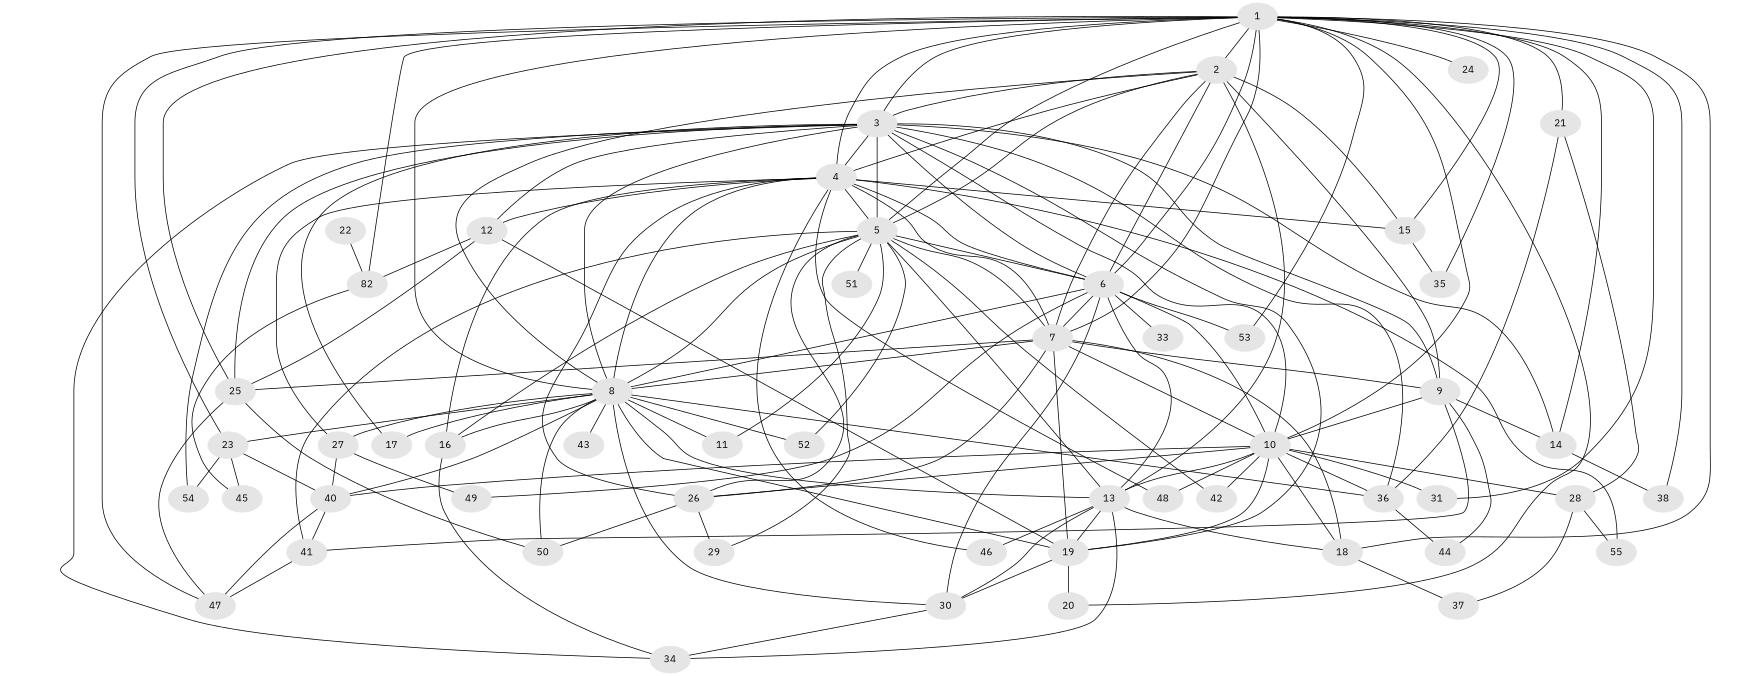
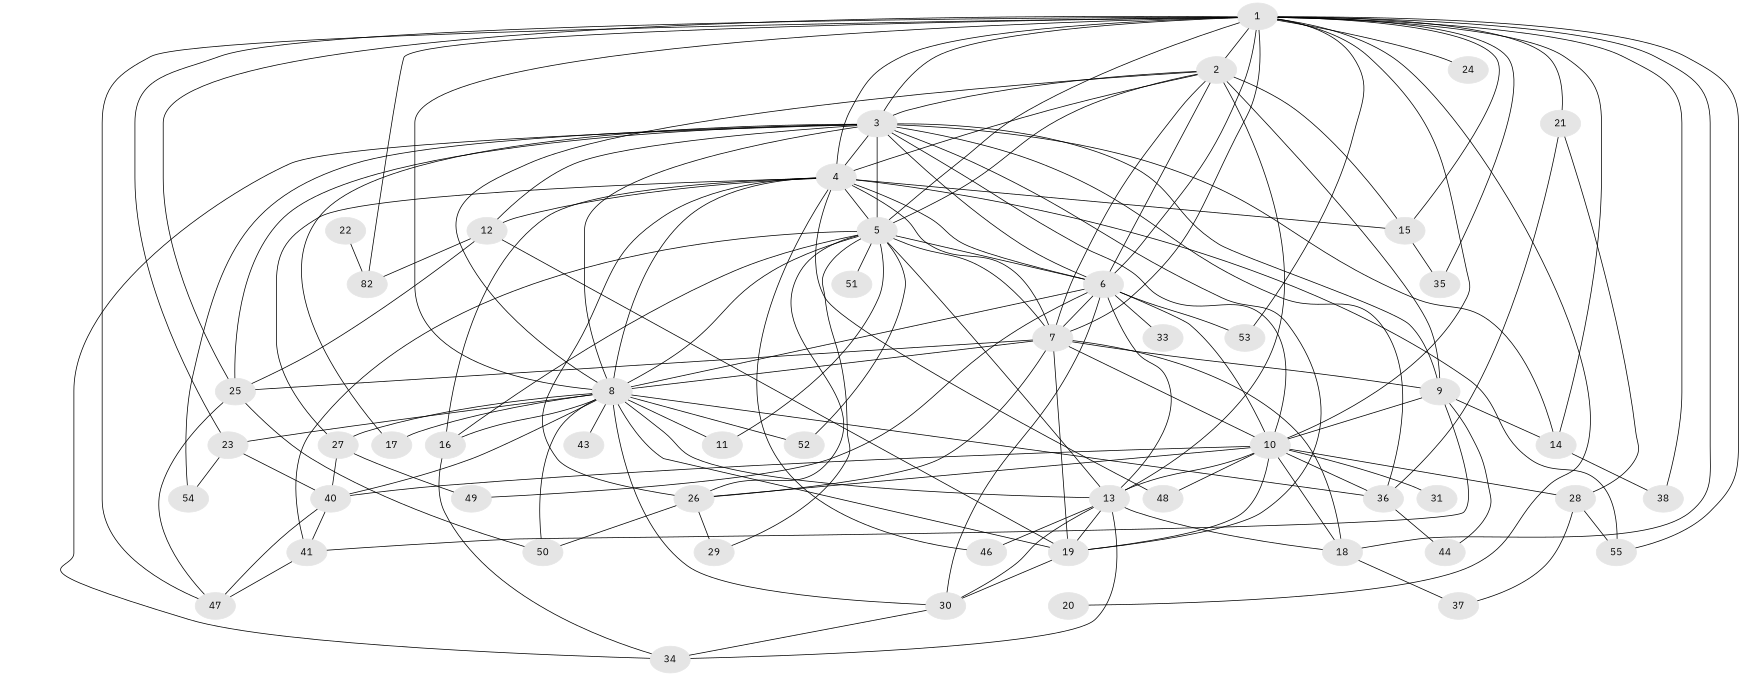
  graph {
    fontname="IBM Plex Sans"
    node [color=gray90 fontname="IBM Plex Sans" style=filled]
    edge [fontname="IBM Plex Sans" weight=1.0]
    1
    2
    3
    4
    5
    6
    7
    8
    10
    14
    15
    18
    20
    21
    23
    24
    25
    31
    n19 [label=82]
    35
    38
    47
    53
    9
    13
    12
    17
    19
    34
    36
    54
    16
    26
    27
    46
    48
    55
    11
    29
    41
-   42
    51
    52
    30
    33
    49
    40
    43
    50
    28
    37
-   45
    44
    22
    1 -- 2 [weight=3.0]
    1 -- 3 [weight=4.0]
    1 -- 4 [weight=2.0]
    1 -- 5 [weight=3.0]
    1 -- 6 [weight=3.0]
    1 -- 7 [weight=3.0]
    1 -- 8 [weight=3.0]
    1 -- 10 [weight=2.0]
    1 -- 14
    1 -- 15
    1 -- 18
    1 -- 20
    1 -- 21 [weight=2.0]
    1 -- 23
    1 -- 24 [weight=2.0]
    1 -- 25
-   1 -- 31
+   1 -- 55
    1 -- n19
    1 -- 35
    1 -- 38
    1 -- 47
    1 -- 53
    2 -- 3 [weight=2.0]
    2 -- 4
    2 -- 5
    2 -- 6
    2 -- 7
    2 -- 8
    2 -- 15
    2 -- 9
    2 -- 13 [weight=8.0]
    3 -- 4 [weight=2.0]
    3 -- 5 [weight=2.0]
    3 -- 6 [weight=2.0]
    3 -- 8 [weight=2.0]
    3 -- 10
    3 -- 14
    3 -- 25
    3 -- 9 [weight=2.0]
    3 -- 12
    3 -- 17
    3 -- 19
    3 -- 34
    3 -- 36
    3 -- 54
    4 -- 5
    4 -- 6
    4 -- 7 [weight=2.0]
    4 -- 8
    4 -- 15
    4 -- 12
    4 -- 16
    4 -- 26
    4 -- 27
    4 -- 46
    4 -- 48
    4 -- 55
    5 -- 6
    5 -- 7
    5 -- 8 [weight=2.0]
    5 -- 13
    5 -- 16
    5 -- 26
    5 -- 11
    5 -- 29
    5 -- 41
-   5 -- 42
    5 -- 51
    5 -- 52
    6 -- 7
    6 -- 8
    6 -- 10 [weight=2.0]
    6 -- 53
    6 -- 13
    6 -- 30
    6 -- 33
    6 -- 49
    7 -- 8
    7 -- 10 [weight=10.0]
    7 -- 18
    7 -- 25
    7 -- 9
    7 -- 19
    7 -- 26
    8 -- 23
    8 -- 13
    8 -- 17
    8 -- 19
    8 -- 36
    8 -- 16 [weight=2.0]
    8 -- 27
    8 -- 11 [weight=2.0]
    8 -- 52
    8 -- 30
    8 -- 40 [weight=2.0]
    8 -- 43
    8 -- 50
    10 -- 18
    10 -- 31
    10 -- 13
    10 -- 19
    10 -- 36
    10 -- 26
    10 -- 48
-   10 -- 42
    10 -- 40
    10 -- 28
    14 -- 38
    15 -- 35
    18 -- 37
    21 -- 36
    21 -- 28
    23 -- 54
    23 -- 40
-   23 -- 45
    25 -- 47
    25 -- 50
-   n19 -- 45
    9 -- 10 [weight=2.0]
    9 -- 14
    9 -- 41
    9 -- 44
    13 -- 18
    13 -- 19
    13 -- 34
    13 -- 46
    13 -- 30
    12 -- 25
    12 -- n19
    12 -- 19
-   19 -- 20
    19 -- 30
    36 -- 44
    16 -- 34
    26 -- 29
    26 -- 50
    27 -- 49
    27 -- 40
    41 -- 47
    30 -- 34
    40 -- 47
    40 -- 41
    28 -- 55
    28 -- 37
    22 -- n19
  }
